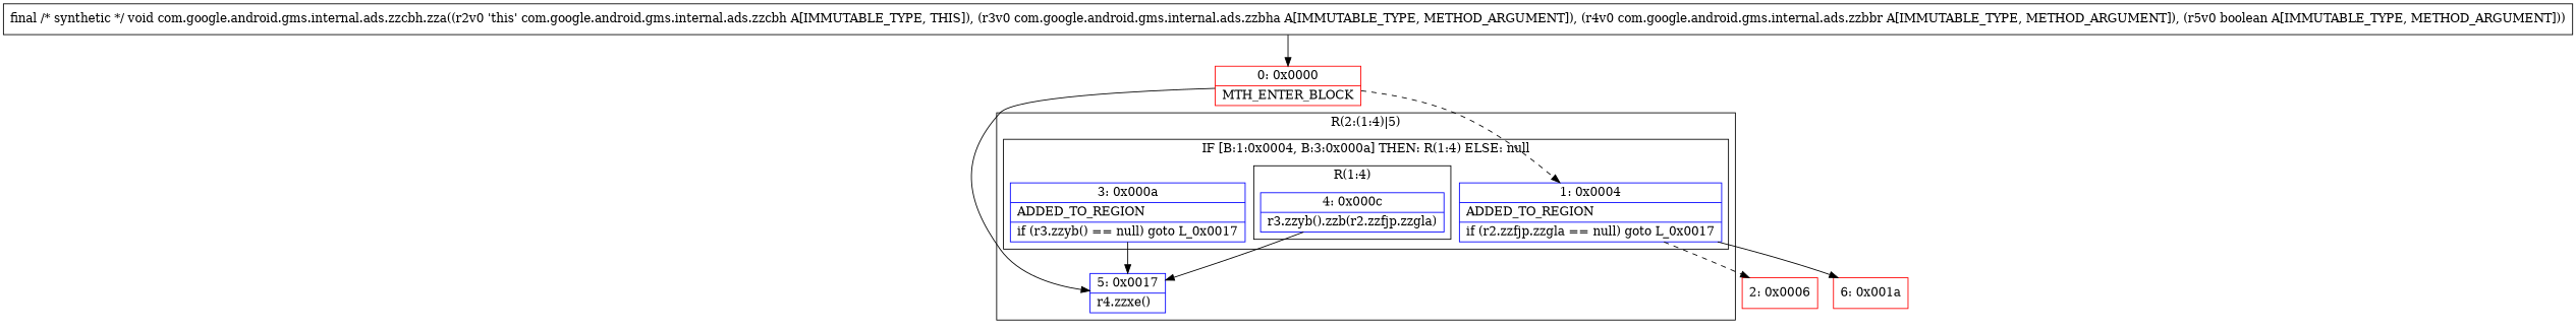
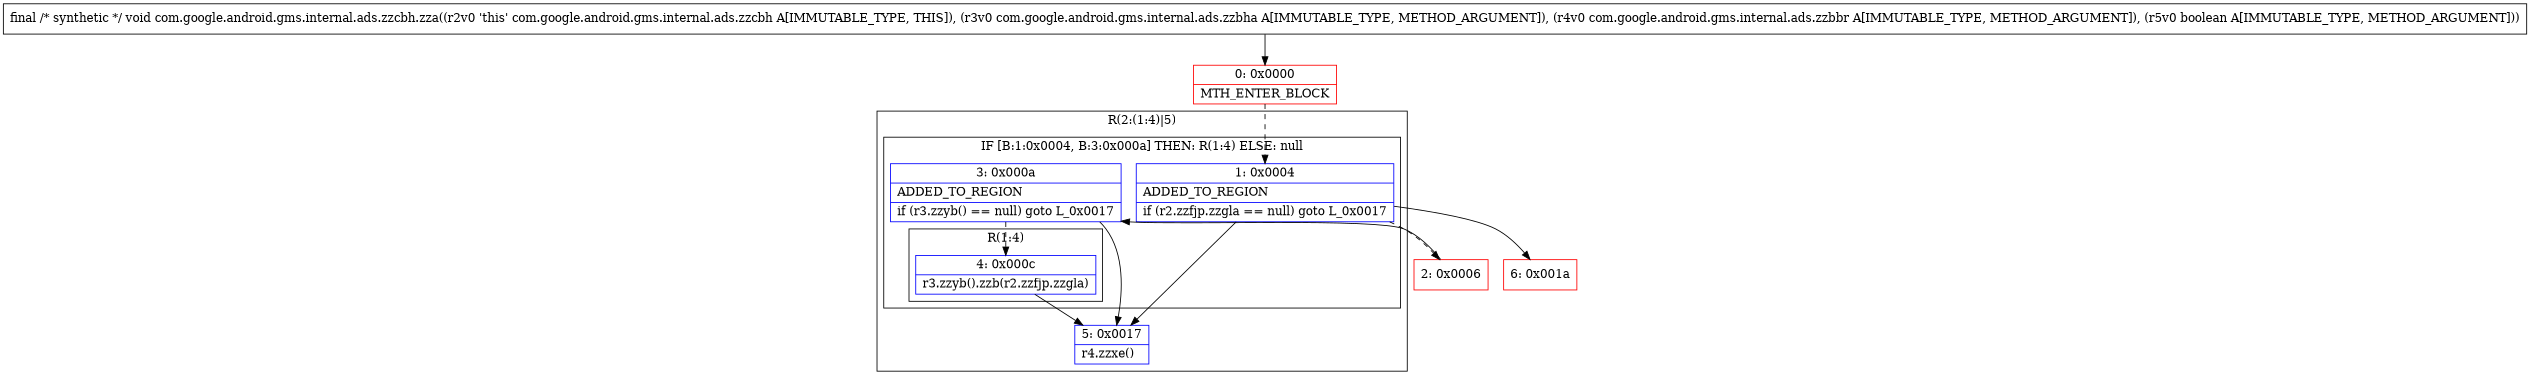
  digraph {
    node [color=blue shape=record]
    n1 [label="{4\:\ 0x000c|r3.zzyb().zzb(r2.zzfjp.zzgla)\l}"]
    n2 [label="{1\:\ 0x0004|ADDED_TO_REGION\l|if (r2.zzfjp.zzgla == null) goto L_0x0017\l}"]
    n3 [label="{3\:\ 0x000a|ADDED_TO_REGION\l|if (r3.zzyb() == null) goto L_0x0017\l}"]
    n4 [label="{5\:\ 0x0017|r4.zzxe()\l}"]
    n5 [color=red label="{2\:\ 0x0006}"]
    n6 [color=red label="{6\:\ 0x001a}"]
    n7 [color=red label="{0\:\ 0x0000|MTH_ENTER_BLOCK\l}"]
    n8 [label="{final \/* synthetic *\/ void com.google.android.gms.internal.ads.zzcbh.zza((r2v0 'this' com.google.android.gms.internal.ads.zzcbh A[IMMUTABLE_TYPE, THIS]), (r3v0 com.google.android.gms.internal.ads.zzbha A[IMMUTABLE_TYPE, METHOD_ARGUMENT]), (r4v0 com.google.android.gms.internal.ads.zzbbr A[IMMUTABLE_TYPE, METHOD_ARGUMENT]), (r5v0 boolean A[IMMUTABLE_TYPE, METHOD_ARGUMENT])) }" color=""]
    subgraph cluster_1 {
      label="R(2:(1:4)|5)"
      n4
      subgraph cluster_2 {
        label="IF [B:1:0x0004, B:3:0x000a] THEN: R(1:4) ELSE: null"
        n2
        n3
        subgraph cluster_3 {
          label="R(1:4)"
          n1
        }
      }
    }
    n1 -> n4
-   n7 -> n4
+   n2 -> n4
    n2 -> n5 [style=dashed]
    n2 -> n6
+   n3 -> n1 [style=dashed]
    n3 -> n4
+   n5 -> n3
    n7 -> n2 [style=dashed]
    n8 -> n7
  }
